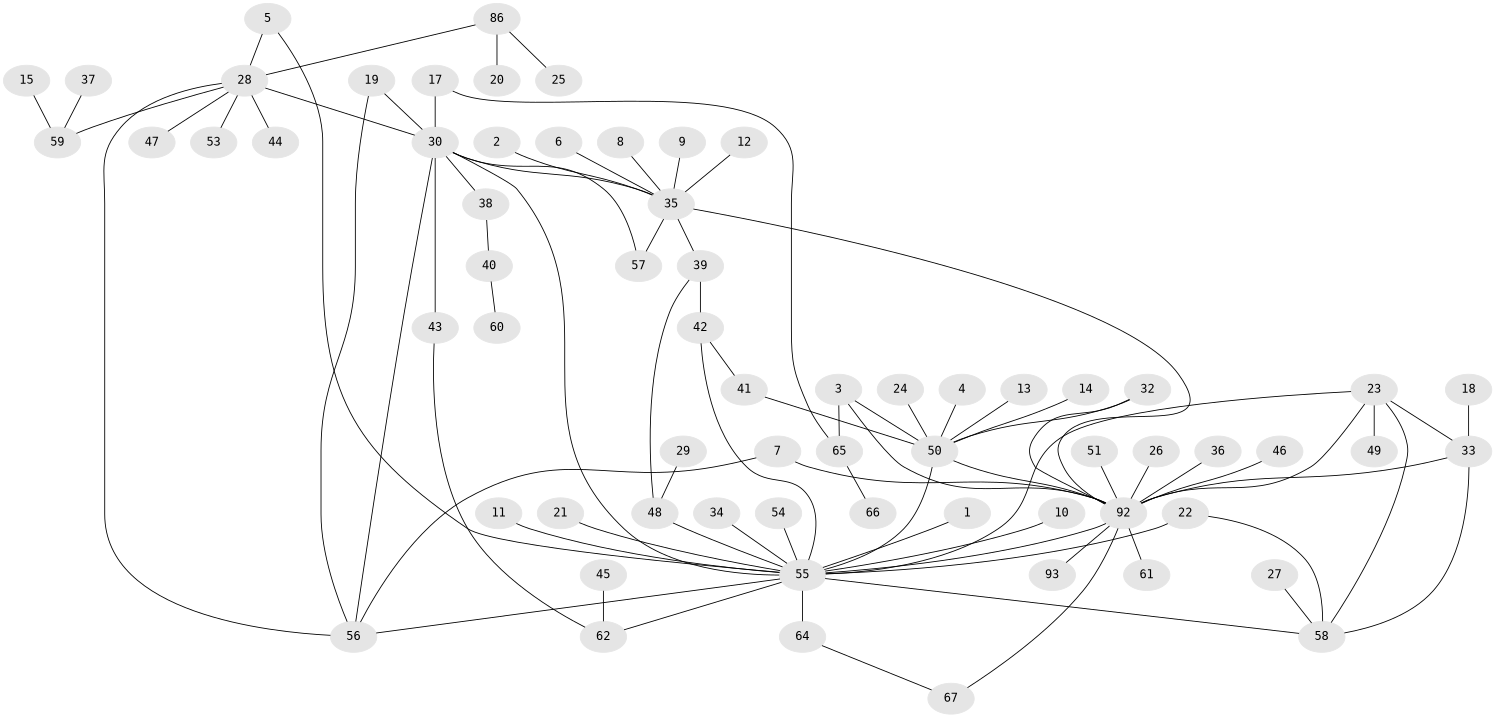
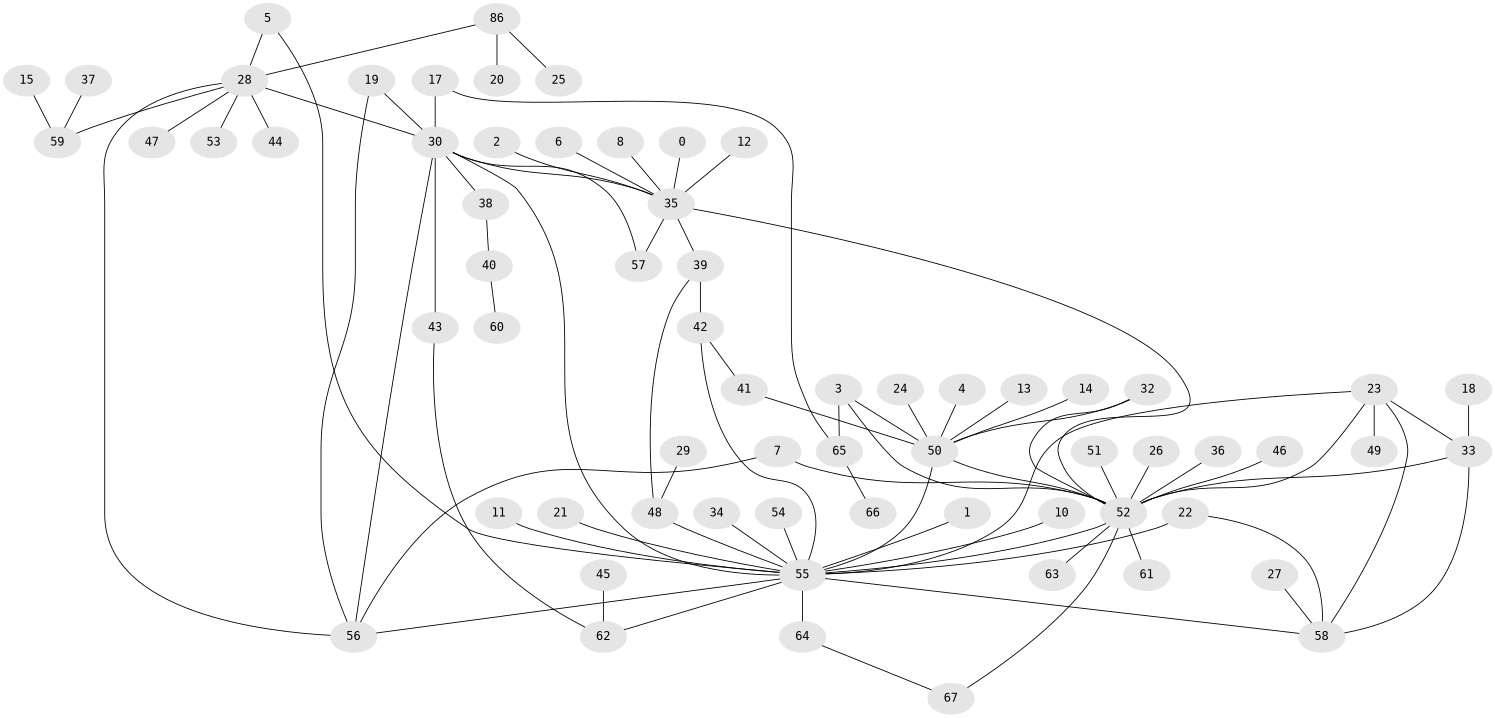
  graph {
    fontname="DejaVu Sans Mono"
    node [color=gray90 fontname="DejaVu Sans Mono" style=filled]
    edge [fontname="DejaVu Sans Mono" weight=1.0]
    1
    55
    56
    58
    62
    64
    2
    35
-   52 [label=92]
+   52
    57
    39
    3
    50
    65
    61
-   63 [label=93]
+   63
    67
    66
    4
    5
    28
    59
    30
    44
    47
    53
    6
    7
    8
-   9
+   9 [label=0]
    10
    11
    12
    13
    14
    15
    n37 [label=86]
    20
    25
    17
    38
    43
    18
    33
    19
    21
    22
    23
    49
    24
    26
    27
    29
    48
    40
    32
    34
    42
    36
    37
    60
    41
    45
    46
    51
    54
    1 -- 55
    55 -- 56
    55 -- 58
    55 -- 62
    55 -- 64 [weight=2.0]
    64 -- 67
    2 -- 35
    35 -- 52
    35 -- 57
    35 -- 39
    52 -- 55
    52 -- 61
    52 -- 63
    52 -- 67
    39 -- 48
    39 -- 42
    3 -- 52
    3 -- 50
    3 -- 65
    50 -- 55
    50 -- 52
    65 -- 66
    4 -- 50
    5 -- 55
    5 -- 28
    28 -- 56
    28 -- 59
    28 -- 30
    28 -- 44
    28 -- 47
    28 -- 53
    30 -- 55
    30 -- 56
    30 -- 35
    30 -- 57
    30 -- 38
    30 -- 43
    6 -- 35
    7 -- 56
    7 -- 52
    8 -- 35
    9 -- 35
    10 -- 55
    11 -- 55
    12 -- 35
    13 -- 50
    14 -- 50
    15 -- 59
    n37 -- 28
    n37 -- 20
    n37 -- 25
    17 -- 65
    17 -- 30
    38 -- 40
    43 -- 62
    18 -- 33
    33 -- 58
    33 -- 52
    19 -- 56
    19 -- 30
    21 -- 55
    22 -- 55 [weight=2.0]
    22 -- 58
    23 -- 55
    23 -- 58
    23 -- 52
    23 -- 33
    23 -- 49
    24 -- 50
    26 -- 52
    27 -- 58
    29 -- 48
    48 -- 55 [weight=2.0]
    40 -- 60
    32 -- 52
    32 -- 50
    34 -- 55
    42 -- 55
    42 -- 41
    36 -- 52
    37 -- 59
    41 -- 50
    45 -- 62
    46 -- 52
    51 -- 52
    54 -- 55
  }
